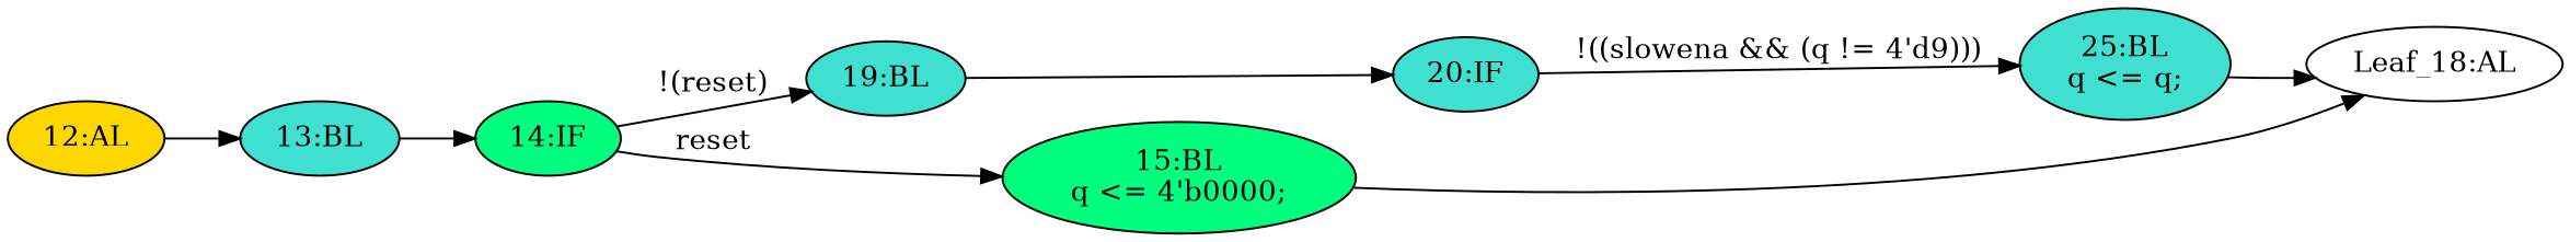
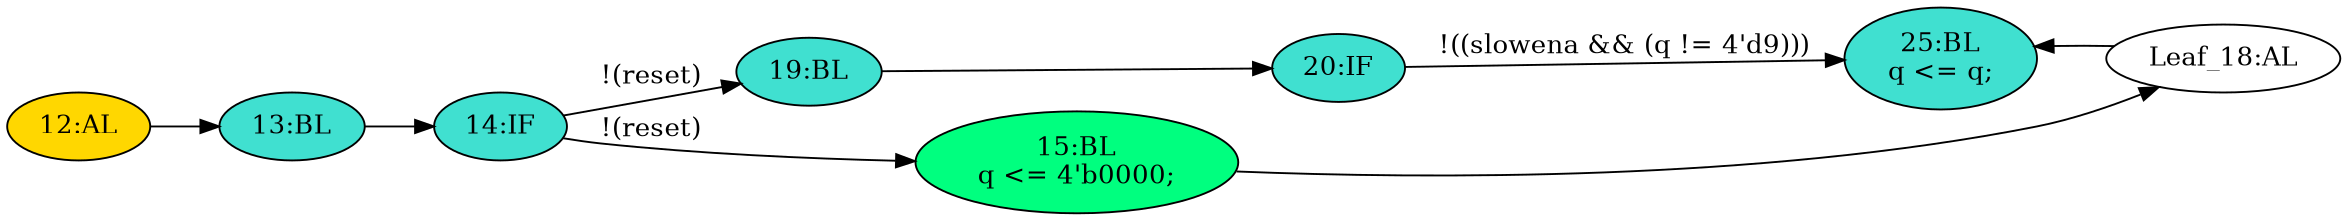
  strict digraph {
    rankdir=LR
    node [fillcolor=turquoise statements="[]" style=filled typ=Block]
    edge [cond="[]" lineno=None]
    n1 [ast="<pyverilog.vparser.ast.Block object at 0x7f2ba399e350>" label="19:BL"]
    n2 [ast="<pyverilog.vparser.ast.IfStatement object at 0x7f2ba399e450>" label="20:IF" typ=IfStatement]
    n3 [ast="<pyverilog.vparser.ast.Block object at 0x7f2ba399e4d0>" label="25:BL\nq <= q;" statements="[<pyverilog.vparser.ast.NonblockingSubstitution object at 0x7f2ba399e510>]"]
    n4 [def_var="['q']" label="Leaf_18:AL" fillcolor="" statements="" style="" typ=""]
    n5 [ast="<pyverilog.vparser.ast.Block object at 0x7f2ba399eb90>" fillcolor=springgreen label="15:BL\nq <= 4'b0000;" statements="[<pyverilog.vparser.ast.NonblockingSubstitution object at 0x7f2ba399ea50>]"]
    n6 [ast="<pyverilog.vparser.ast.Block object at 0x7f2ba399ec10>" label="13:BL"]
-   n7 [ast="<pyverilog.vparser.ast.IfStatement object at 0x7f2ba399ec50>" fillcolor=springgreen label="14:IF" typ=IfStatement]
+   n7 [ast="<pyverilog.vparser.ast.IfStatement object at 0x7f2ba399ec50>" label="14:IF" typ=IfStatement]
    n8 [ast="<pyverilog.vparser.ast.Always object at 0x7f2ba399ed10>" clk_sens=True fillcolor=gold label="12:AL" sens="['clk']" typ=Always use_var="['reset', 'q', 'slowena']"]
    n1 -> n2
    n2 -> n3 [cond="['slowena', 'q']" label="!((slowena && (q != 4'd9)))" lineno=20]
-   n3 -> n4
+   n4 -> n3
    n5 -> n4
    n6 -> n7
    n7 -> n1 [cond="['reset']" label="!(reset)" lineno=14]
-   n7 -> n5 [cond="['reset']" label=reset lineno=14]
+   n7 -> n5 [cond="['reset']" label="!(reset)" lineno=14]
    n8 -> n6
  }
